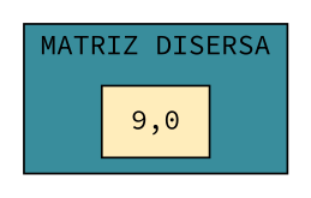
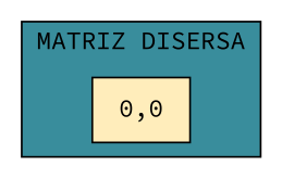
  digraph {
    fontname="Source Code Pro"
-   n1 [fillcolor="#FFEDBB" label="9,0" shape=box style=filled fontname="Source Code Pro"]
+   n1 [fillcolor="#FFEDBB" label="0,0" shape=box style=filled fontname="Source Code Pro"]
    subgraph cluster_1 {
      bgcolor="#398D9C"
      label="MATRIZ DISERSA"
      n1
    }
  }
